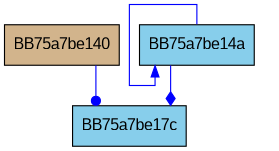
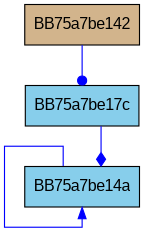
  digraph {
    fontname="Liberation Sans"
    splines=ortho
    node [fillcolor=skyblue fontname="Liberation Sans" shape=box style=filled]
    edge [color=blue fontname="Liberation Sans"]
-   BB75a7be140 [fillcolor=tan]
+   BB75a7be140 [fillcolor=tan label=BB75a7be142]
    BB75a7be17c
    BB75a7be14a
    BB75a7be140 -> BB75a7be17c [arrowhead=dot]
-   BB75a7be14a -> BB75a7be17c [arrowhead=diamond]
+   BB75a7be17c -> BB75a7be14a [arrowhead=diamond]
    BB75a7be14a -> BB75a7be14a [arrowhead=normal]
  }
